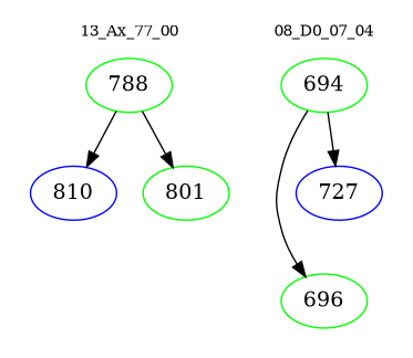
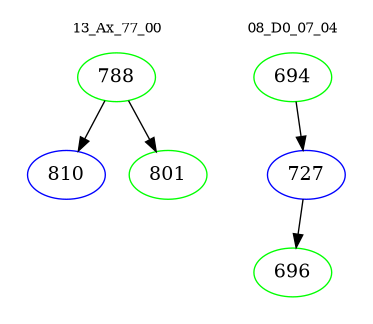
  digraph {
    node [color=green]
    edge [color=black]
    n1 [label=788]
    n2 [color=blue label=810]
    n3 [label=801]
    n4 [label=694]
    n5 [label=696]
    n6 [color=blue label=727]
    subgraph cluster_1 {
      color=white
      fontsize=10
      label="13_Ax_77_00"
      n1
      n2
      n3
    }
    subgraph cluster_2 {
      color=white
      fontsize=10
      label="08_D0_07_04"
      n4
      n5
      n6
    }
    n1 -> n2
    n1 -> n3
-   n4 -> n5
+   n6 -> n5
    n4 -> n6
  }
